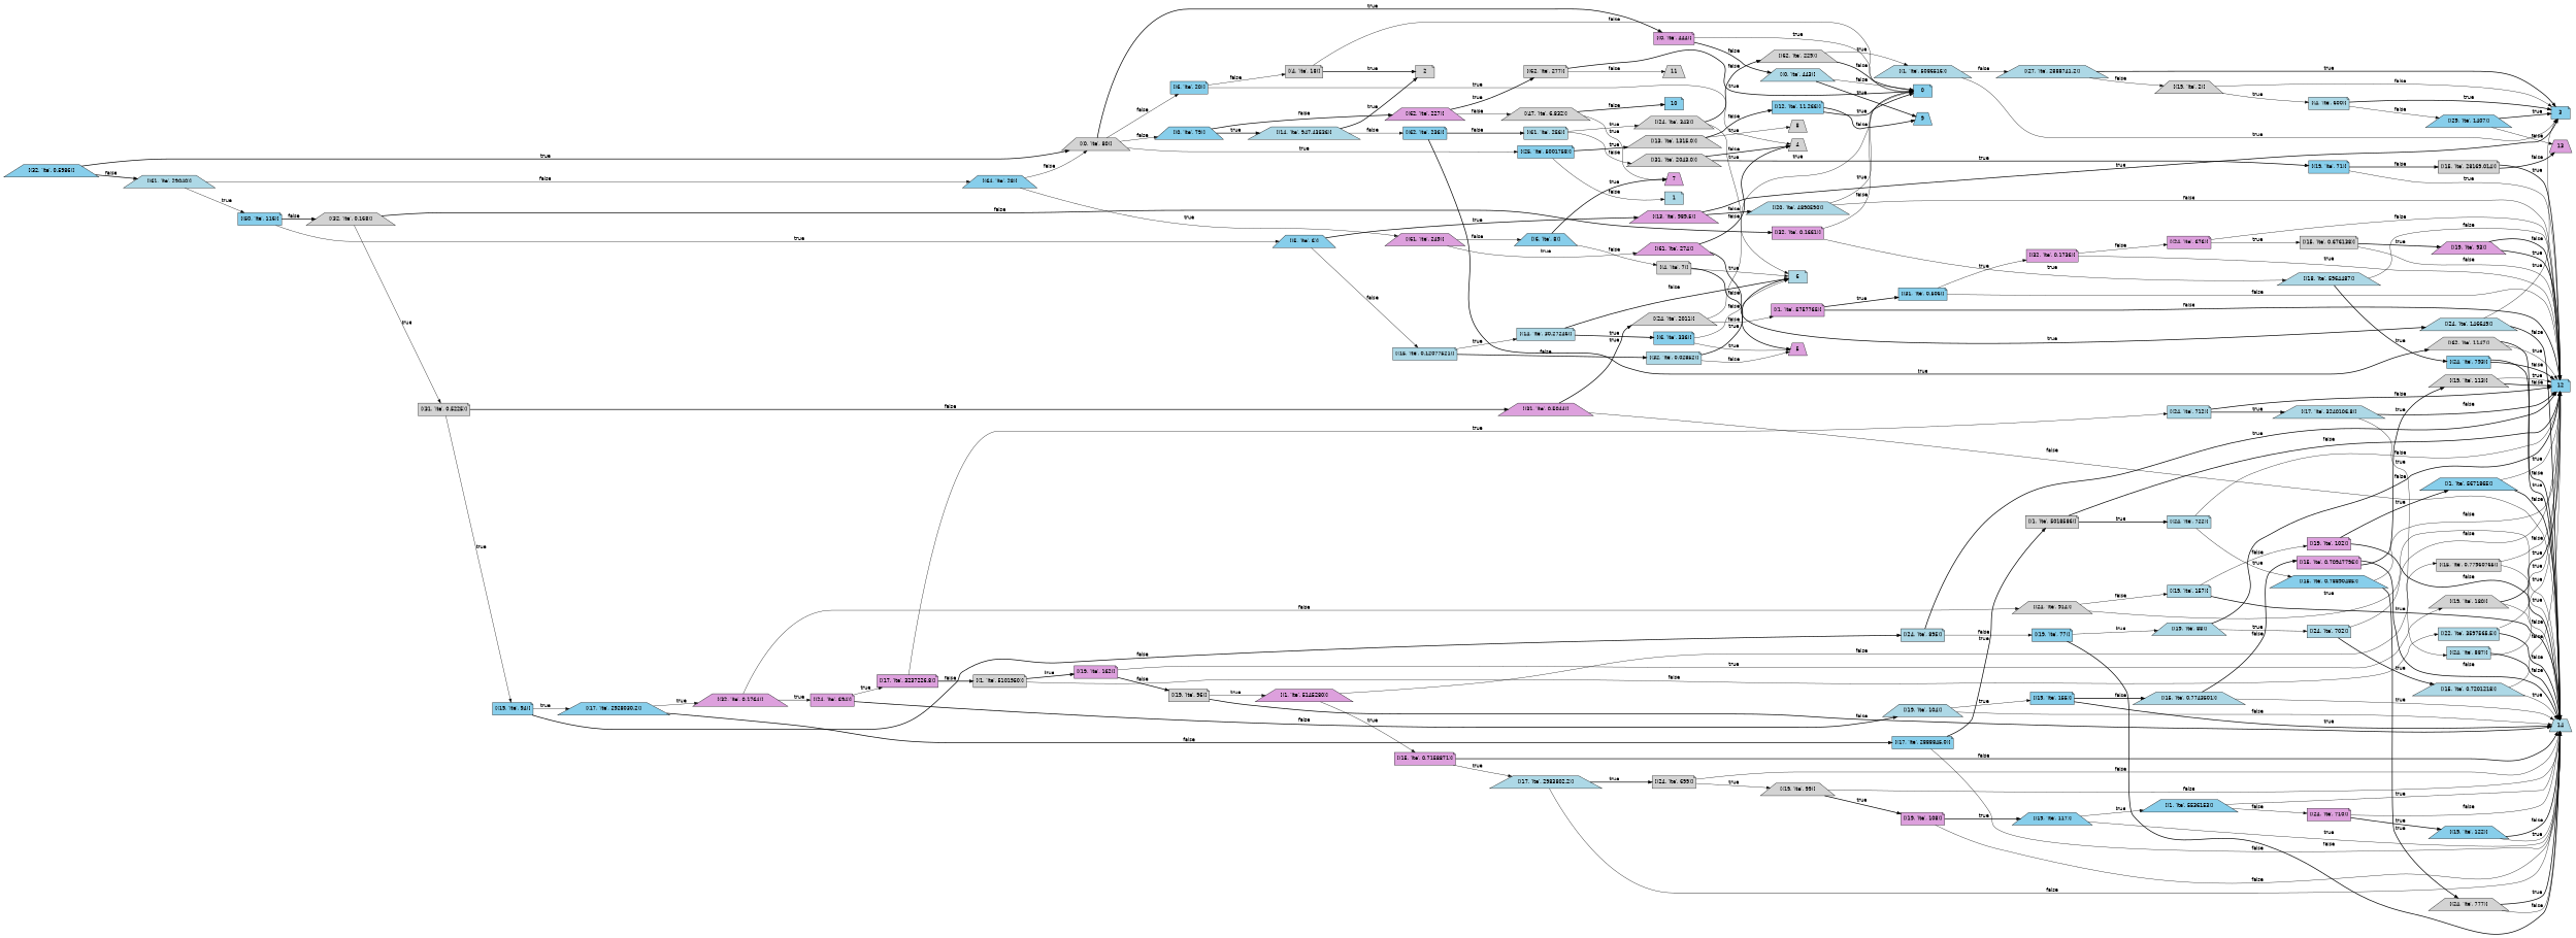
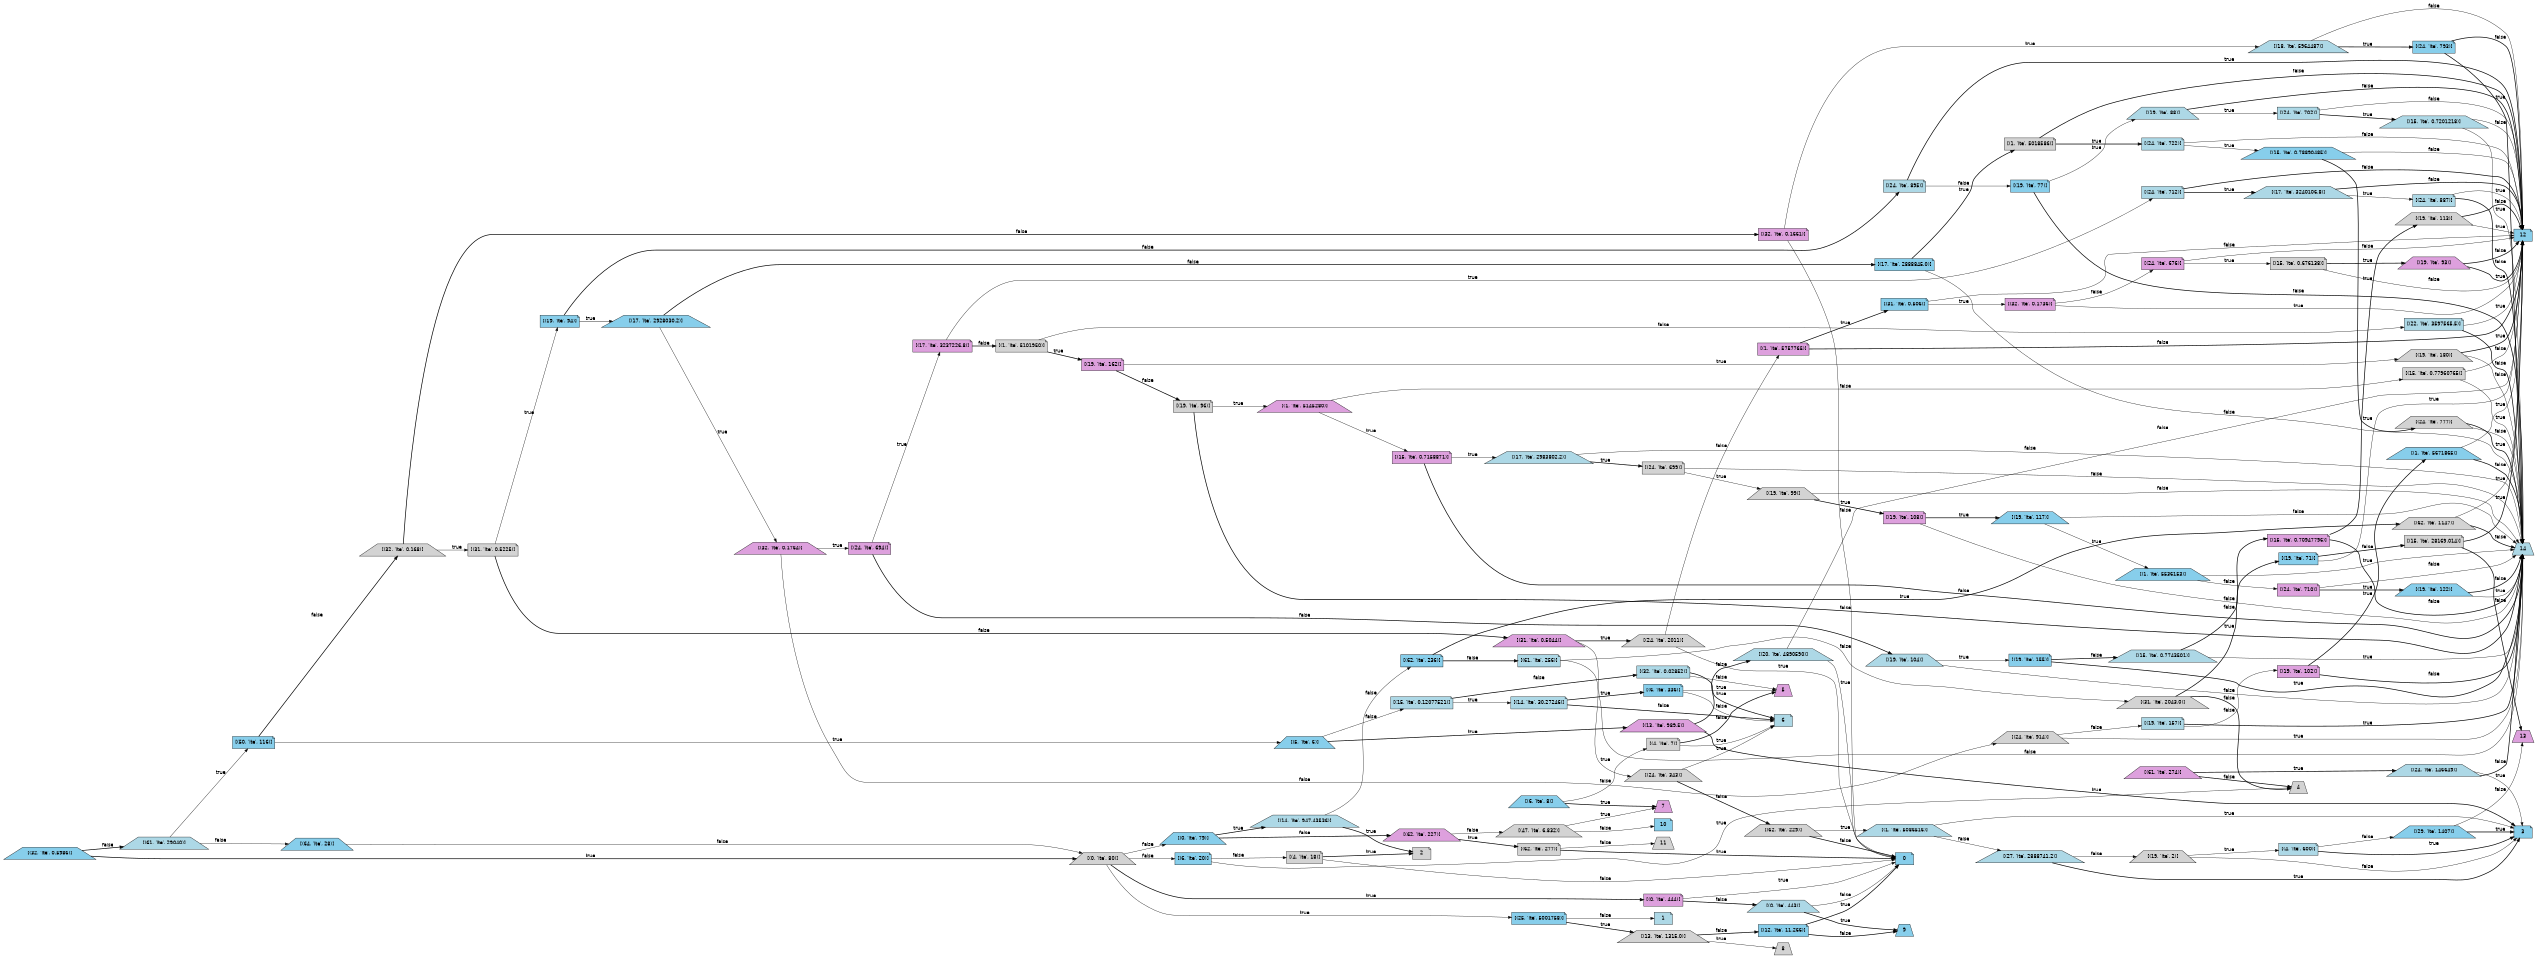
  digraph {
    fontname="DejaVu Sans"
    rankdir=LR
    node [fillcolor=skyblue fontname="DejaVu Sans" shape=trapezium style=filled]
    edge [fontname="DejaVu Sans" style=solid]
    n1 [label="[(32, 'lte', 0.5986)]"]
    n2 [fillcolor=lightblue label="[(61, 'lte', 29040)]"]
    n3 [fillcolor=lightgrey label="[(0, 'lte', 80)]"]
    n4 [label="[(64, 'lte', 28)]"]
    n5 [label="[(50, 'lte', 116)]" shape=note]
    n6 [label="[(6, 'lte', 20)]" shape=note]
    n7 [fillcolor=plum label="[(0, 'lte', 444)]" shape=note]
    n8 [label="[(0, 'lte', 79)]"]
    n9 [label="[(25, 'lte', 5001758)]" shape=note]
-   n10 [fillcolor=plum label="[(61, 'lte', 249)]"]
    n11 [fillcolor=lightgrey label="[(32, 'lte', 0.168)]"]
    n12 [label="[(5, 'lte', 6)]"]
    n13 [label="[(6, 'lte', 8)]"]
    n14 [fillcolor=plum label="[(61, 'lte', 274)]"]
    n15 [fillcolor=lightgrey label="[(4, 'lte', 18)]" shape=note]
    n16 [fillcolor=lightgrey label=4]
    n17 [label=0 shape=note]
    n18 [fillcolor=lightblue label="[(0, 'lte', 443)]"]
    n19 [fillcolor=plum label="[(62, 'lte', 227)]"]
    n20 [fillcolor=lightblue label="[(14, 'lte', 947.43536)]"]
    n21 [fillcolor=lightblue label=1 shape=note]
    n22 [fillcolor=lightgrey label="[(13, 'lte', 1315.0)]"]
    n23 [fillcolor=lightgrey label=2 shape=note]
    n24 [label=9]
    n25 [fillcolor=lightgrey label="[(4, 'lte', 7)]" shape=note]
    n26 [fillcolor=plum label=7]
    n27 [fillcolor=lightblue label="[(24, 'lte', 146649)]"]
    n28 [fillcolor=plum label=5]
    n29 [fillcolor=lightblue label=6 shape=note]
    n30 [fillcolor=lightblue label=14]
    n31 [label=3 shape=note]
    n32 [fillcolor=plum label="[(32, 'lte', 0.1661)]" shape=note]
    n33 [fillcolor=lightgrey label="[(31, 'lte', 0.5225)]" shape=note]
    n34 [fillcolor=lightblue label="[(15, 'lte', 0.12077521)]" shape=note]
    n35 [fillcolor=plum label="[(13, 'lte', 989.5)]"]
    n36 [fillcolor=lightblue label="[(18, 'lte', 5964487)]"]
    n37 [fillcolor=plum label="[(31, 'lte', 0.5044)]"]
    n38 [label="[(19, 'lte', 94)]" shape=note]
    n39 [label=12 shape=note]
    n40 [label="[(24, 'lte', 793)]" shape=note]
    n41 [fillcolor=lightgrey label="[(24, 'lte', 2011)]"]
    n42 [fillcolor=lightblue label="[(24, 'lte', 895)]" shape=note]
    n43 [label="[(17, 'lte', 2928030.2)]"]
    n44 [fillcolor=plum label="[(1, 'lte', 5757765)]" shape=note]
    n45 [label="[(31, 'lte', 0.506)]" shape=note]
    n46 [fillcolor=plum label="[(32, 'lte', 0.1736)]" shape=note]
    n47 [fillcolor=plum label="[(24, 'lte', 676)]" shape=note]
    n48 [fillcolor=lightgrey label="[(15, 'lte', 0.676138)]" shape=note]
    n49 [fillcolor=plum label="[(19, 'lte', 93)]"]
    n50 [label="[(19, 'lte', 77)]" shape=note]
    n51 [label="[(17, 'lte', 2888845.0)]" shape=note]
    n52 [fillcolor=plum label="[(32, 'lte', 0.1764)]"]
    n53 [fillcolor=lightblue label="[(19, 'lte', 88)]"]
    n54 [fillcolor=lightblue label="[(24, 'lte', 702)]" shape=note]
    n55 [fillcolor=lightblue label="[(15, 'lte', 0.7201218)]"]
    n56 [fillcolor=lightgrey label="[(1, 'lte', 5018586)]" shape=note]
    n57 [fillcolor=lightgrey label="[(24, 'lte', 914)]"]
    n58 [fillcolor=plum label="[(24, 'lte', 694)]" shape=note]
    n59 [fillcolor=lightblue label="[(24, 'lte', 722)]" shape=note]
    n60 [label="[(15, 'lte', 0.78890485)]"]
    n61 [fillcolor=lightgrey label="[(24, 'lte', 777)]"]
    n62 [fillcolor=lightblue label="[(19, 'lte', 157)]" shape=note]
    n63 [fillcolor=lightblue label="[(19, 'lte', 104)]"]
    n64 [fillcolor=plum label="[(17, 'lte', 3237226.8)]" shape=note]
    n65 [fillcolor=plum label="[(19, 'lte', 102)]" shape=note]
    n66 [label="[(1, 'lte', 5671865)]"]
    n67 [label="[(19, 'lte', 155)]" shape=note]
    n68 [fillcolor=lightgrey label="[(1, 'lte', 5101950)]" shape=note]
    n69 [fillcolor=lightblue label="[(24, 'lte', 712)]" shape=note]
    n70 [fillcolor=lightblue label="[(15, 'lte', 0.7743501)]"]
    n71 [fillcolor=plum label="[(15, 'lte', 0.70947796)]" shape=note]
    n72 [fillcolor=lightgrey label="[(19, 'lte', 113)]"]
    n73 [fillcolor=lightblue label="[(22, 'lte', 3597565.5)]" shape=note]
    n74 [fillcolor=plum label="[(19, 'lte', 162)]" shape=note]
    n75 [fillcolor=lightblue label="[(17, 'lte', 3240106.8)]"]
    n76 [fillcolor=lightgrey label="[(19, 'lte', 96)]" shape=note]
    n77 [fillcolor=lightgrey label="[(19, 'lte', 180)]"]
    n78 [fillcolor=plum label="[(1, 'lte', 5145280)]"]
    n79 [fillcolor=lightgrey label="[(15, 'lte', 0.77960765)]" shape=note]
    n80 [fillcolor=plum label="[(15, 'lte', 0.7158871)]" shape=note]
    n81 [fillcolor=lightblue label="[(17, 'lte', 2983802.2)]"]
    n82 [fillcolor=lightgrey label="[(24, 'lte', 699)]" shape=note]
    n83 [fillcolor=lightgrey label="[(19, 'lte', 99)]"]
    n84 [fillcolor=plum label="[(19, 'lte', 108)]" shape=note]
    n85 [label="[(19, 'lte', 117)]"]
    n86 [label="[(1, 'lte', 5536153)]"]
    n87 [fillcolor=plum label="[(24, 'lte', 710)]" shape=note]
    n88 [label="[(19, 'lte', 122)]"]
    n89 [fillcolor=lightblue label="[(24, 'lte', 887)]" shape=note]
    n90 [fillcolor=lightblue label="[(32, 'lte', 0.02852)]" shape=note]
    n91 [fillcolor=lightblue label="[(14, 'lte', 30.27246)]" shape=note]
    n92 [fillcolor=lightblue label="[(20, 'lte', 4890590)]"]
    n93 [label="[(6, 'lte', 336)]" shape=note]
    n94 [fillcolor=lightgrey label="[(47, 'lte', 6.832)]"]
    n95 [fillcolor=lightgrey label="[(62, 'lte', 277)]" shape=note]
    n96 [label="[(62, 'lte', 236)]" shape=note]
    n97 [label=10 shape=note]
    n98 [fillcolor=lightgrey label=11]
    n99 [fillcolor=lightblue label="[(61, 'lte', 256)]" shape=note]
    n100 [fillcolor=lightgrey label="[(62, 'lte', 1147)]"]
    n101 [fillcolor=lightgrey label="[(31, 'lte', 2043.0)]"]
    n102 [fillcolor=lightgrey label="[(24, 'lte', 343)]"]
    n103 [label="[(19, 'lte', 71)]" shape=note]
    n104 [fillcolor=lightgrey label="[(62, 'lte', 229)]"]
    n105 [fillcolor=lightgrey label="[(15, 'lte', 28169.014)]" shape=note]
    n106 [fillcolor=plum label=13]
    n107 [fillcolor=lightblue label="[(1, 'lte', 5086516)]"]
    n108 [fillcolor=lightblue label="[(27, 'lte', 2888741.2)]"]
    n109 [fillcolor=lightgrey label="[(19, 'lte', 2)]"]
    n110 [fillcolor=lightblue label="[(4, 'lte', 600)]" shape=note]
    n111 [label="[(29, 'lte', 1407)]"]
    n112 [label="[(12, 'lte', 11.266)]" shape=note]
    n113 [fillcolor=lightgrey label=8]
    n1 -> n2 [label=false style=bold]
    n1 -> n3 [label=true style=bold]
    n2 -> n4 [label=false]
    n2 -> n5 [label=true]
    n3 -> n6 [label=false]
    n3 -> n7 [label=true style=bold]
    n3 -> n8 [label=false]
    n3 -> n9 [label=true]
    n4 -> n3 [label=false]
-   n4 -> n10 [label=true]
    n5 -> n11 [label=false style=bold]
    n5 -> n12 [label=true]
    n6 -> n15 [label=false]
    n6 -> n16 [label=true]
    n7 -> n17 [label=true]
    n7 -> n18 [label=false style=bold]
    n8 -> n19 [label=false style=bold]
    n8 -> n20 [label=true style=bold]
    n9 -> n21 [label=false]
    n9 -> n22 [label=true style=bold]
-   n10 -> n13 [label=false]
-   n10 -> n14 [label=true]
    n11 -> n32 [label=false style=bold]
    n11 -> n33 [label=true]
    n12 -> n34 [label=false]
    n12 -> n35 [label=true style=bold]
    n13 -> n25 [label=false]
    n13 -> n26 [label=true style=bold]
    n14 -> n16 [label=false style=bold]
    n14 -> n27 [label=true style=bold]
    n15 -> n17 [label=false]
    n15 -> n23 [label=true style=bold]
    n18 -> n17 [label=false]
    n18 -> n24 [label=true style=bold]
    n19 -> n94 [label=false]
    n19 -> n95 [label=true style=bold]
    n20 -> n23 [label=true style=bold]
    n20 -> n96 [label=false]
    n22 -> n112 [label=false style=bold]
    n22 -> n113 [label=true]
    n25 -> n28 [label=false style=bold]
    n25 -> n29 [label=true]
    n27 -> n30 [label=false style=bold]
    n27 -> n31 [label=true]
    n32 -> n17 [label=false]
    n32 -> n36 [label=true]
    n33 -> n37 [label=false style=bold]
    n33 -> n38 [label=true]
    n34 -> n90 [label=false style=bold]
    n34 -> n91 [label=true]
    n35 -> n31 [label=true style=bold]
    n35 -> n92 [label=false style=bold]
    n36 -> n39 [label=false]
    n36 -> n40 [label=true style=bold]
    n37 -> n30 [label=false]
    n37 -> n41 [label=true style=bold]
    n38 -> n42 [label=false style=bold]
    n38 -> n43 [label=true]
    n40 -> n30 [label=true style=bold]
    n40 -> n39 [label=false style=bold]
    n41 -> n17 [label=true]
    n41 -> n44 [label=false]
    n42 -> n39 [label=true style=bold]
    n42 -> n50 [label=false]
    n43 -> n51 [label=false style=bold]
    n43 -> n52 [label=true]
    n44 -> n39 [label=false style=bold]
    n44 -> n45 [label=true style=bold]
    n45 -> n39 [label=false]
    n45 -> n46 [label=true]
    n46 -> n39 [label=true]
    n46 -> n47 [label=false]
    n47 -> n39 [label=false]
    n47 -> n48 [label=true]
    n48 -> n39 [label=false]
    n48 -> n49 [label=true style=bold]
    n49 -> n39 [label=false style=bold]
    n49 -> n39 [label=true style=bold]
    n50 -> n30 [label=false style=bold]
    n50 -> n53 [label=true]
    n51 -> n30 [label=false]
    n51 -> n56 [label=true style=bold]
    n52 -> n57 [label=false]
    n52 -> n58 [label=true]
    n53 -> n39 [label=false style=bold]
    n53 -> n54 [label=true]
    n54 -> n39 [label=false]
    n54 -> n55 [label=true style=bold]
    n55 -> n30 [label=true]
    n55 -> n39 [label=false]
    n56 -> n39 [label=false style=bold]
    n56 -> n59 [label=true style=bold]
    n57 -> n30 [label=true]
    n57 -> n62 [label=false]
    n58 -> n63 [label=false style=bold]
    n58 -> n64 [label=true]
    n59 -> n39 [label=false]
    n59 -> n60 [label=true]
    n60 -> n39 [label=false]
    n60 -> n61 [label=true style=bold]
    n61 -> n30 [label=false]
    n61 -> n30 [label=true style=bold]
    n62 -> n30 [label=true style=bold]
    n62 -> n65 [label=false]
    n63 -> n30 [label=false]
    n63 -> n67 [label=true]
    n64 -> n68 [label=false style=bold]
    n64 -> n69 [label=true]
    n65 -> n30 [label=false style=bold]
    n65 -> n66 [label=true style=bold]
    n66 -> n30 [label=false style=bold]
    n66 -> n39 [label=true]
    n67 -> n30 [label=true style=bold]
    n67 -> n70 [label=false style=bold]
    n68 -> n73 [label=false]
    n68 -> n74 [label=true style=bold]
    n69 -> n39 [label=false style=bold]
    n69 -> n75 [label=true style=bold]
    n70 -> n30 [label=true]
    n70 -> n71 [label=false style=bold]
    n71 -> n30 [label=false style=bold]
    n71 -> n72 [label=true style=bold]
    n72 -> n39 [label=false style=bold]
    n72 -> n39 [label=true]
    n73 -> n30 [label=false style=bold]
    n73 -> n39 [label=true]
    n74 -> n76 [label=false style=bold]
    n74 -> n77 [label=true]
    n75 -> n39 [label=false style=bold]
    n75 -> n89 [label=true]
    n76 -> n30 [label=false style=bold]
    n76 -> n78 [label=true]
    n77 -> n30 [label=false]
    n77 -> n39 [label=true style=bold]
    n78 -> n79 [label=false]
    n78 -> n80 [label=true]
    n79 -> n30 [label=true]
    n79 -> n39 [label=false]
    n80 -> n30 [label=false style=bold]
    n80 -> n81 [label=true]
    n81 -> n30 [label=false]
    n81 -> n82 [label=true style=bold]
    n82 -> n30 [label=false]
    n82 -> n83 [label=true]
    n83 -> n30 [label=false]
    n83 -> n84 [label=true style=bold]
    n84 -> n30 [label=false]
    n84 -> n85 [label=true style=bold]
-   n85 -> n30 [label=true]
+   n85 -> n30 [label=false]
    n85 -> n86 [label=true]
    n86 -> n30 [label=true]
    n86 -> n87 [label=false]
    n87 -> n30 [label=false]
    n87 -> n88 [label=true style=bold]
    n88 -> n30 [label=false style=bold]
    n88 -> n30 [label=true]
    n89 -> n30 [label=false style=bold]
    n89 -> n39 [label=true]
    n90 -> n28 [label=false]
    n90 -> n29 [label=true style=bold]
    n91 -> n29 [label=false style=bold]
    n91 -> n93 [label=true style=bold]
    n92 -> n17 [label=true]
    n92 -> n39 [label=false]
    n93 -> n28 [label=true]
    n93 -> n29 [label=false]
    n94 -> n26 [label=true]
-   n94 -> n97 [label=false style=bold]
+   n94 -> n97 [label=false]
    n95 -> n17 [label=true style=bold]
    n95 -> n98 [label=false]
    n96 -> n99 [label=false style=bold]
    n96 -> n100 [label=true style=bold]
    n99 -> n101 [label=false]
    n99 -> n102 [label=true]
    n100 -> n30 [label=false style=bold]
    n100 -> n39 [label=true]
    n101 -> n16 [label=false style=bold]
    n101 -> n103 [label=true style=bold]
    n102 -> n29 [label=true]
    n102 -> n104 [label=false style=bold]
    n103 -> n39 [label=true]
    n103 -> n105 [label=false style=bold]
    n104 -> n17 [label=false style=bold]
    n104 -> n107 [label=true]
    n105 -> n39 [label=true style=bold]
    n105 -> n106 [label=false style=bold]
    n107 -> n31 [label=true]
    n107 -> n108 [label=false]
    n108 -> n31 [label=true style=bold]
    n108 -> n109 [label=false]
    n109 -> n31 [label=false]
    n109 -> n110 [label=true]
    n110 -> n31 [label=true style=bold]
    n110 -> n111 [label=false]
    n111 -> n31 [label=true style=bold]
    n111 -> n106 [label=false]
    n112 -> n17 [label=true style=bold]
    n112 -> n24 [label=false style=bold]
  }
